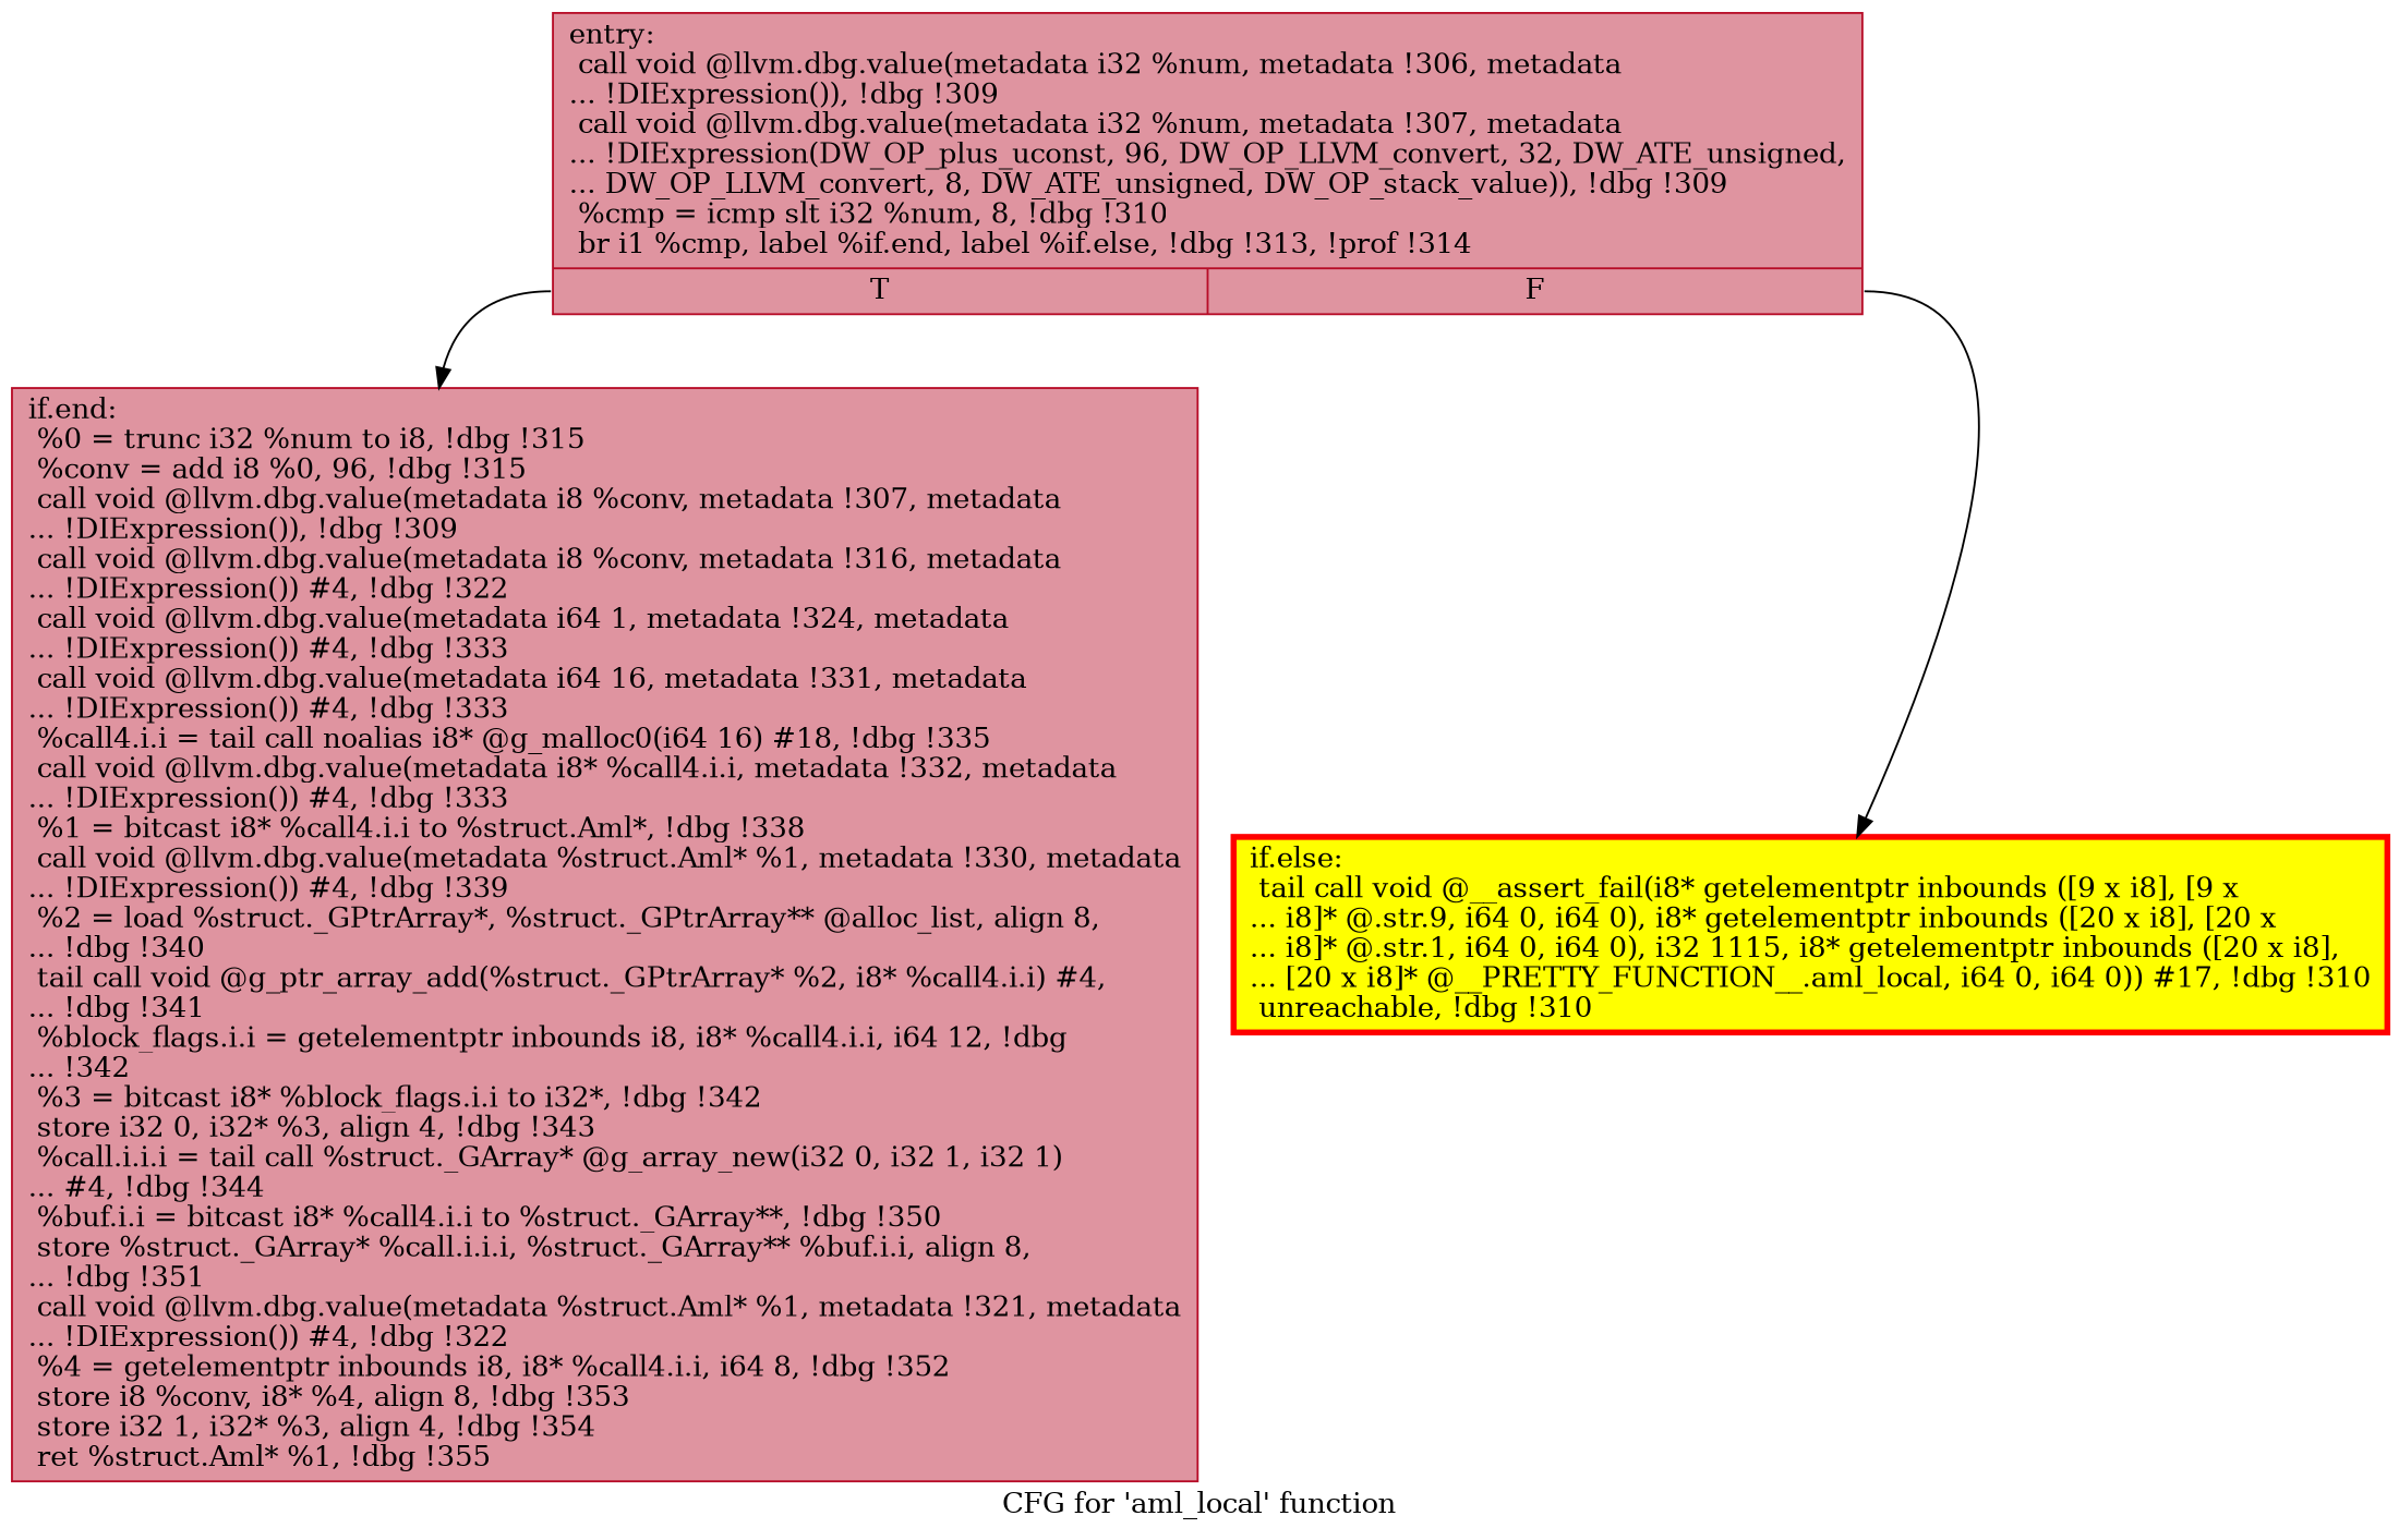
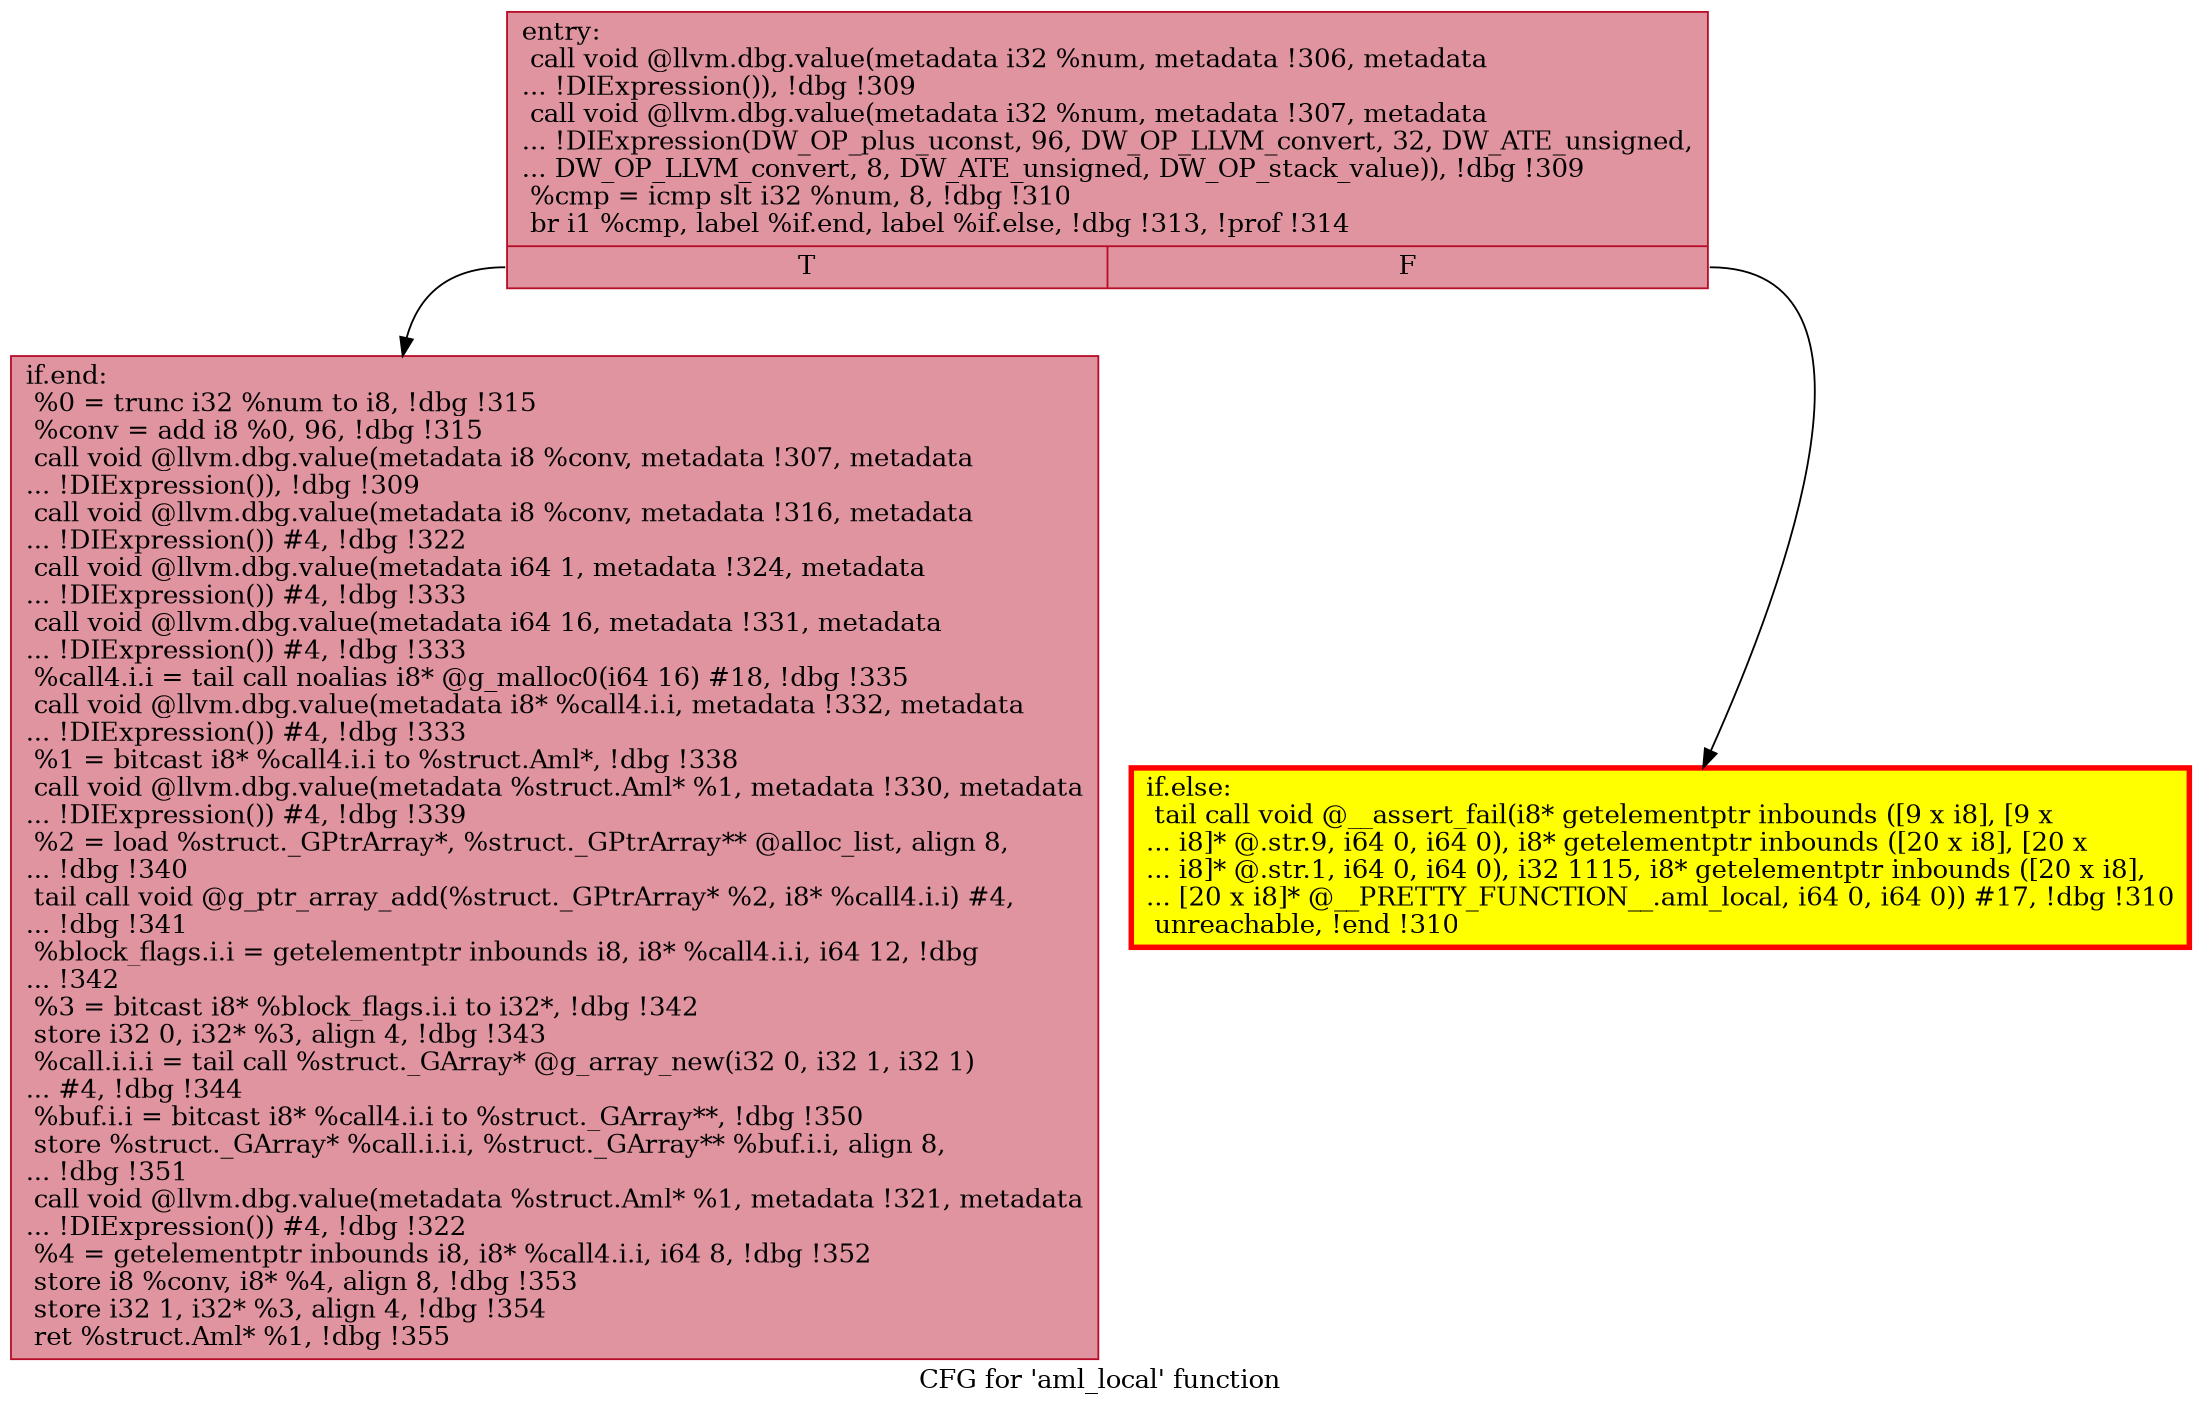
  digraph {
    label="CFG for 'aml_local' function"
    node [color="#b70d28ff" fillcolor="#b70d2870" shape=record style=filled]
    n1 [label="{entry:\l  call void @llvm.dbg.value(metadata i32 %num, metadata !306, metadata\l... !DIExpression()), !dbg !309\l  call void @llvm.dbg.value(metadata i32 %num, metadata !307, metadata\l... !DIExpression(DW_OP_plus_uconst, 96, DW_OP_LLVM_convert, 32, DW_ATE_unsigned,\l... DW_OP_LLVM_convert, 8, DW_ATE_unsigned, DW_OP_stack_value)), !dbg !309\l  %cmp = icmp slt i32 %num, 8, !dbg !310\l  br i1 %cmp, label %if.end, label %if.else, !dbg !313, !prof !314\l|{<s0>T|<s1>F}}"]
    n2 [label="{if.end:                                           \l  %0 = trunc i32 %num to i8, !dbg !315\l  %conv = add i8 %0, 96, !dbg !315\l  call void @llvm.dbg.value(metadata i8 %conv, metadata !307, metadata\l... !DIExpression()), !dbg !309\l  call void @llvm.dbg.value(metadata i8 %conv, metadata !316, metadata\l... !DIExpression()) #4, !dbg !322\l  call void @llvm.dbg.value(metadata i64 1, metadata !324, metadata\l... !DIExpression()) #4, !dbg !333\l  call void @llvm.dbg.value(metadata i64 16, metadata !331, metadata\l... !DIExpression()) #4, !dbg !333\l  %call4.i.i = tail call noalias i8* @g_malloc0(i64 16) #18, !dbg !335\l  call void @llvm.dbg.value(metadata i8* %call4.i.i, metadata !332, metadata\l... !DIExpression()) #4, !dbg !333\l  %1 = bitcast i8* %call4.i.i to %struct.Aml*, !dbg !338\l  call void @llvm.dbg.value(metadata %struct.Aml* %1, metadata !330, metadata\l... !DIExpression()) #4, !dbg !339\l  %2 = load %struct._GPtrArray*, %struct._GPtrArray** @alloc_list, align 8,\l... !dbg !340\l  tail call void @g_ptr_array_add(%struct._GPtrArray* %2, i8* %call4.i.i) #4,\l... !dbg !341\l  %block_flags.i.i = getelementptr inbounds i8, i8* %call4.i.i, i64 12, !dbg\l... !342\l  %3 = bitcast i8* %block_flags.i.i to i32*, !dbg !342\l  store i32 0, i32* %3, align 4, !dbg !343\l  %call.i.i.i = tail call %struct._GArray* @g_array_new(i32 0, i32 1, i32 1)\l... #4, !dbg !344\l  %buf.i.i = bitcast i8* %call4.i.i to %struct._GArray**, !dbg !350\l  store %struct._GArray* %call.i.i.i, %struct._GArray** %buf.i.i, align 8,\l... !dbg !351\l  call void @llvm.dbg.value(metadata %struct.Aml* %1, metadata !321, metadata\l... !DIExpression()) #4, !dbg !322\l  %4 = getelementptr inbounds i8, i8* %call4.i.i, i64 8, !dbg !352\l  store i8 %conv, i8* %4, align 8, !dbg !353\l  store i32 1, i32* %3, align 4, !dbg !354\l  ret %struct.Aml* %1, !dbg !355\l}"]
-   n3 [color=red fillcolor=yellow label="{if.else:                                          \l  tail call void @__assert_fail(i8* getelementptr inbounds ([9 x i8], [9 x\l... i8]* @.str.9, i64 0, i64 0), i8* getelementptr inbounds ([20 x i8], [20 x\l... i8]* @.str.1, i64 0, i64 0), i32 1115, i8* getelementptr inbounds ([20 x i8],\l... [20 x i8]* @__PRETTY_FUNCTION__.aml_local, i64 0, i64 0)) #17, !dbg !310\l  unreachable, !dbg !310\l}" penwidth=3.0]
+   n3 [color=red fillcolor=yellow label="{if.else:                                          \l  tail call void @__assert_fail(i8* getelementptr inbounds ([9 x i8], [9 x\l... i8]* @.str.9, i64 0, i64 0), i8* getelementptr inbounds ([20 x i8], [20 x\l... i8]* @.str.1, i64 0, i64 0), i32 1115, i8* getelementptr inbounds ([20 x i8],\l... [20 x i8]* @__PRETTY_FUNCTION__.aml_local, i64 0, i64 0)) #17, !dbg !310\l  unreachable, !end !310\l}" penwidth=3.0]
    n1 -> n2 [tailport=s0]
    n1 -> n3 [tailport=s1]
  }
